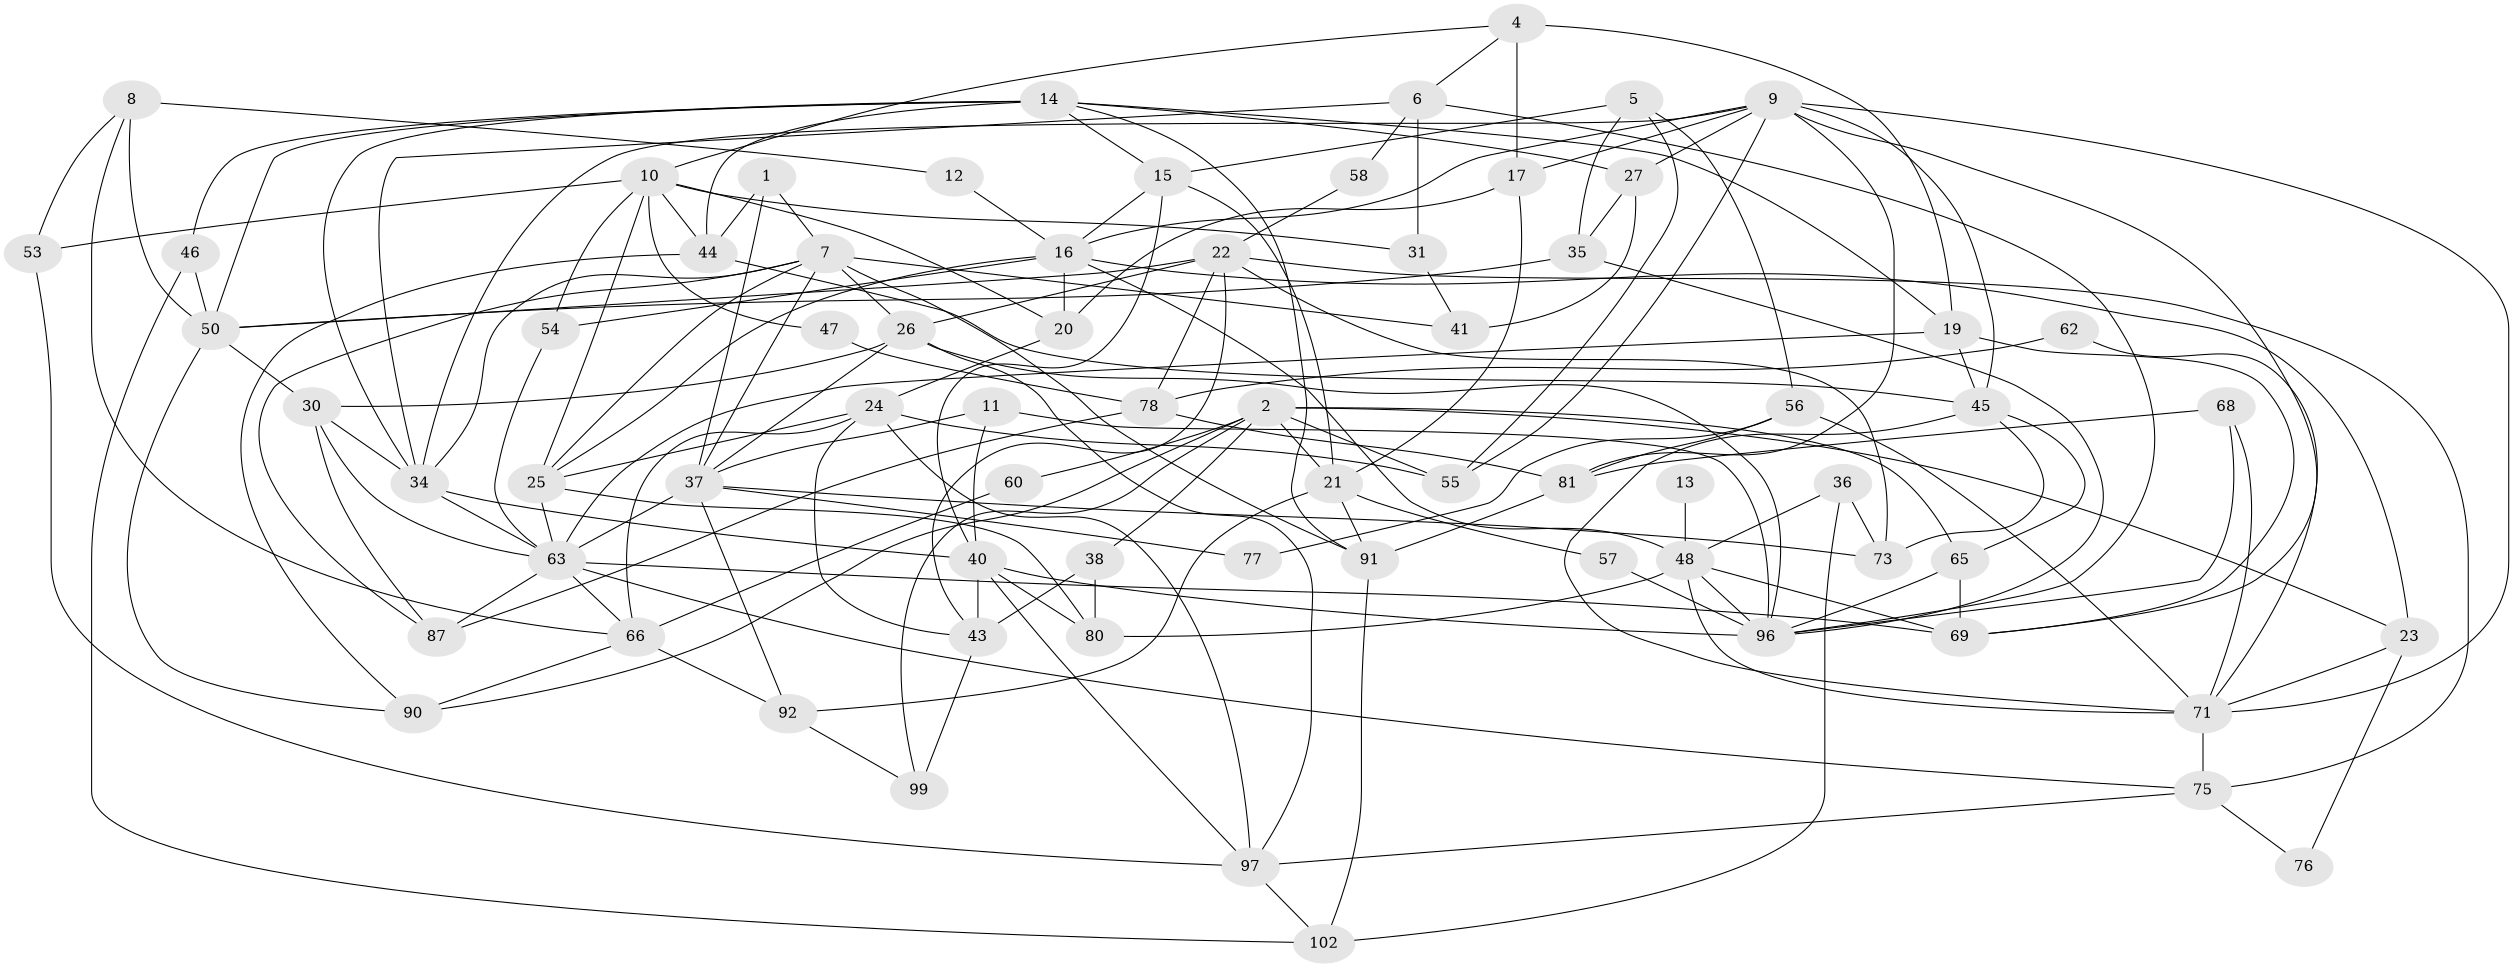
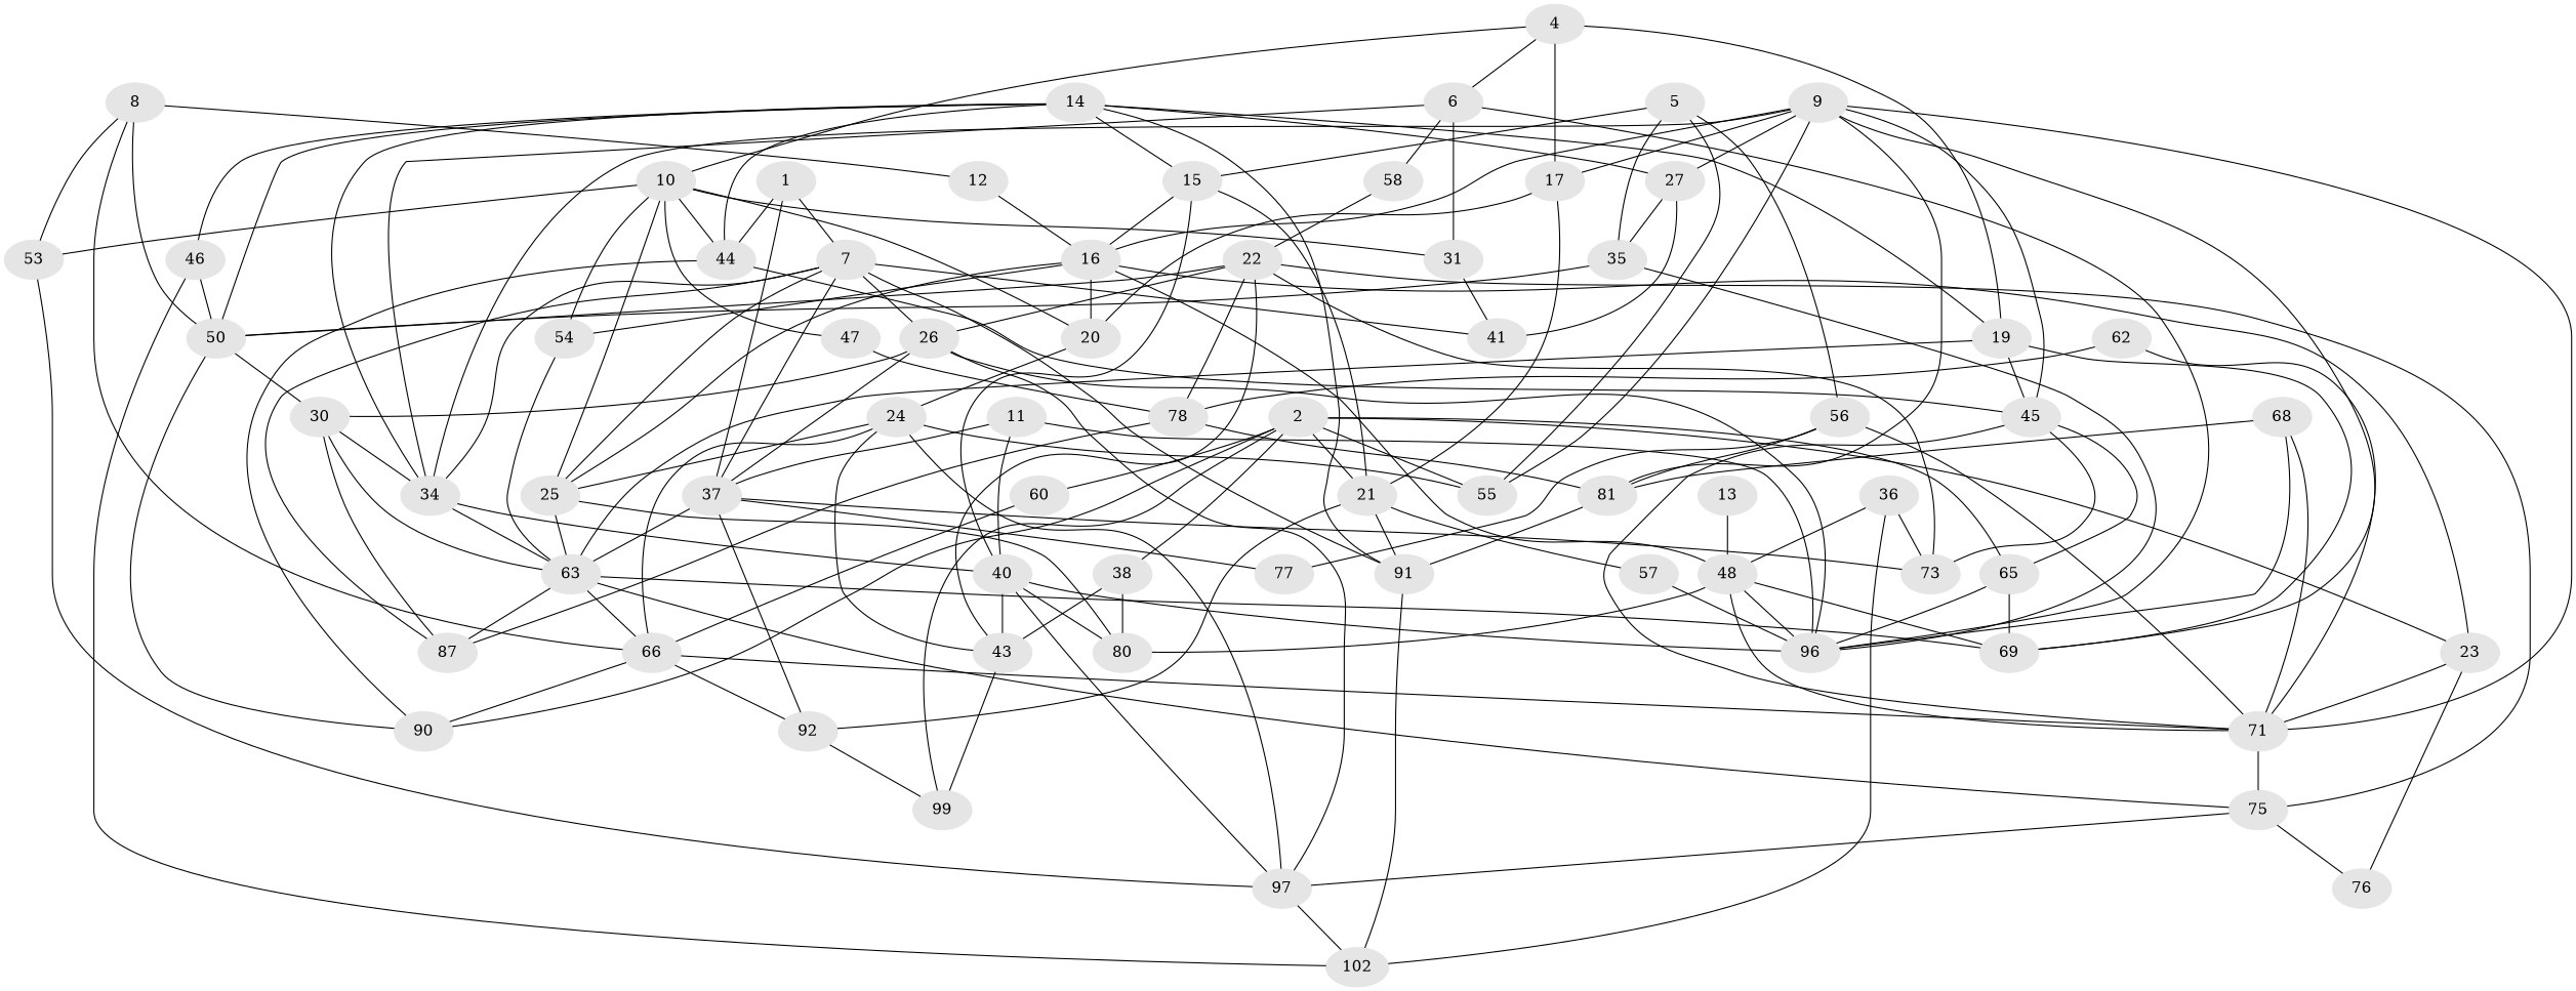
  graph {
    node [color=gray90 style=filled]
    1 [super="+51"]
    7 [super="+29"]
    37 [super="+64"]
    44 [super="+59"]
    34
    25 [super="+28"]
    26 [super="+52"]
    41
    87
    91
    63 [super="+89"]
    92
    73
    77
    90
    45 [super="+86"]
    2 [super="+3"]
    21 [super="+42"]
    23
    38
    55
    60
    65
    99
    57
    71 [super="+94"]
    76
    43 [super="+49"]
    80
    66 [super="+82"]
    96 [super="+98"]
    69 [super="+72"]
    4 [super="+33"]
    6 [super="+39"]
    10 [super="+101"]
    17
    19 [super="+95"]
    n38 [label=58]
    31
    53
    20
    47
    54
    15 [super="+58"]
    16 [super="+67"]
    40 [super="+100"]
    5
    35 [super="+85"]
    56 [super="+84"]
    50 [super="+103"]
    81
    22 [super="+32"]
    97 [super="+104"]
    30 [super="+74"]
    102
    8
    12
    9 [super="+70"]
    27
    48 [super="+83"]
    75 [super="+79"]
    24 [super="+88"]
    78 [super="+93"]
    11
    13
    14 [super="+61"]
    46
    36
    62
    68
    1 -- 7
    1 -- 37
    1 -- 44
    7 -- 37
    7 -- 34
    7 -- 25
    7 -- 26
    7 -- 41
    7 -- 87
    7 -- 91
    37 -- 63
    37 -- 92
    37 -- 73
    37 -- 77
    44 -- 90
    44 -- 45
    34 -- 63
    34 -- 40
    25 -- 63
    25 -- 80
    26 -- 37
    26 -- 96
    26 -- 97
    26 -- 30
    91 -- 102
    63 -- 87
    63 -- 66
    63 -- 69
    63 -- 75
    92 -- 99
    45 -- 73
    45 -- 65
    45 -- 71
    2 -- 90
    2 -- 21
    2 -- 23
    2 -- 38
    2 -- 55
    2 -- 60
    2 -- 65
    2 -- 99
    21 -- 91
    21 -- 92
    21 -- 57
    23 -- 71
    23 -- 76
    38 -- 43
    38 -- 80
    60 -- 66
    65 -- 96
    65 -- 69
    57 -- 96
    71 -- 75
    43 -- 99
    66 -- 92
    66 -- 90
+   66 -- 71
    4 -- 6
    4 -- 10
    4 -- 17
    4 -- 19 [weight=2]
    6 -- 34
    6 -- 96
    6 -- n38
    6 -- 31
    10 -- 44
    10 -- 25
    10 -- 31
    10 -- 53
    10 -- 20
    10 -- 47
    10 -- 54
    17 -- 21
    17 -- 20
    19 -- 63
    19 -- 45
    19 -- 69
    n38 -- 22
    31 -- 41
    53 -- 97
    20 -- 24 [weight=2]
    47 -- 78
    54 -- 63
    15 -- 21
    15 -- 16
    15 -- 40
    16 -- 25
    16 -- 23
    16 -- 20
    16 -- 54
    16 -- 48
    40 -- 43
    40 -- 80
    40 -- 96
    40 -- 97
    5 -- 55
    5 -- 15
    5 -- 35
    5 -- 56
    35 -- 96
    35 -- 50
    56 -- 77
    56 -- 71
    56 -- 81
    50 -- 90
    50 -- 30
    81 -- 91
    22 -- 26
    22 -- 73
    22 -- 43
    22 -- 50
    22 -- 75
    22 -- 78
    97 -- 102
    30 -- 34
    30 -- 87
    30 -- 63
    8 -- 66
    8 -- 53
    8 -- 50 [weight=2]
    8 -- 12
    12 -- 16
    9 -- 34
    9 -- 45
    9 -- 55
    9 -- 71
    9 -- 69
    9 -- 17
    9 -- 16
    9 -- 81
    9 -- 27
    27 -- 41
    27 -- 35
    48 -- 71
    48 -- 80
    48 -- 96
    48 -- 69
    75 -- 76
    75 -- 97
    24 -- 25
    24 -- 55
    24 -- 43
    24 -- 66
    24 -- 97
    78 -- 87
    78 -- 81
    11 -- 37
    11 -- 96
    11 -- 40
    13 -- 48 [weight=2]
    14 -- 44
    14 -- 34
    14 -- 91
    14 -- 19
    14 -- 15
    14 -- 50
    14 -- 27
    14 -- 46
    46 -- 50
    46 -- 102
    36 -- 73
    36 -- 102
    36 -- 48
    62 -- 71
    62 -- 78
    68 -- 71
    68 -- 96
    68 -- 81
  }
